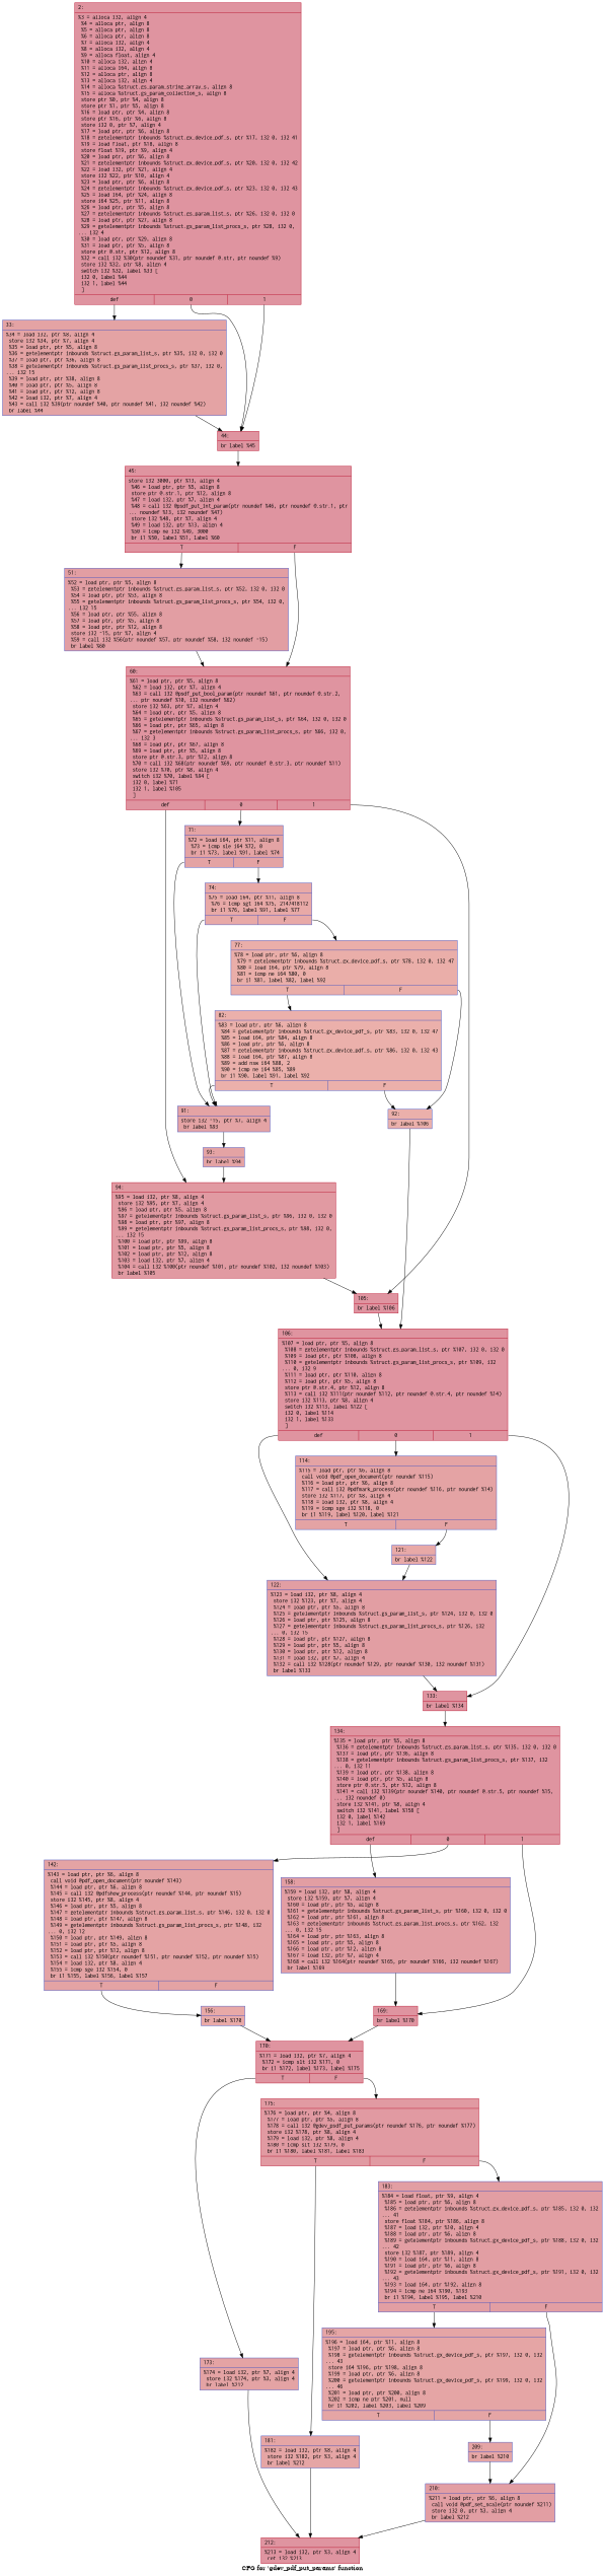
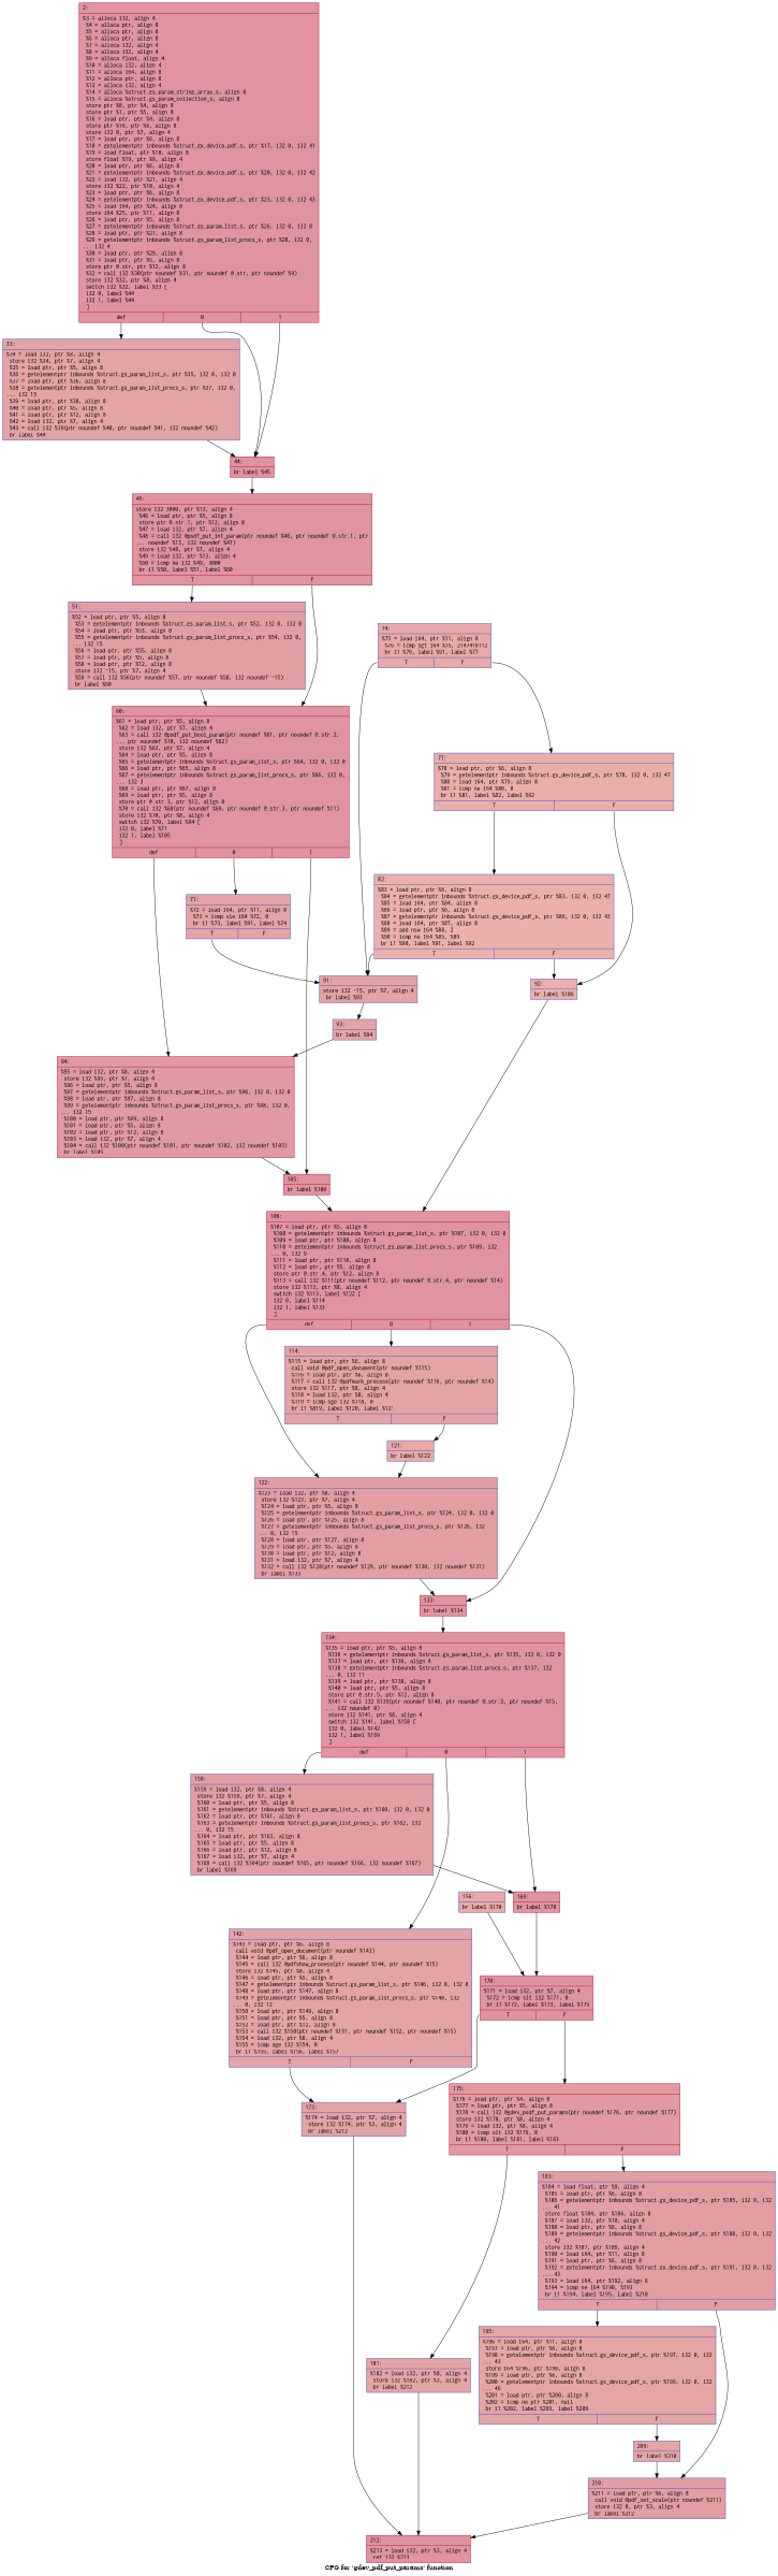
  digraph {
    label="CFG for 'gdev_pdf_put_params' function"
    node [color="#3d50c3ff" fillcolor="#b70d2870" fontname=Courier shape=record style=filled]
    n1 [color="#b70d28ff" label="{2:\l|  %3 = alloca i32, align 4\l  %4 = alloca ptr, align 8\l  %5 = alloca ptr, align 8\l  %6 = alloca ptr, align 8\l  %7 = alloca i32, align 4\l  %8 = alloca i32, align 4\l  %9 = alloca float, align 4\l  %10 = alloca i32, align 4\l  %11 = alloca i64, align 8\l  %12 = alloca ptr, align 8\l  %13 = alloca i32, align 4\l  %14 = alloca %struct.gs_param_string_array_s, align 8\l  %15 = alloca %struct.gs_param_collection_s, align 8\l  store ptr %0, ptr %4, align 8\l  store ptr %1, ptr %5, align 8\l  %16 = load ptr, ptr %4, align 8\l  store ptr %16, ptr %6, align 8\l  store i32 0, ptr %7, align 4\l  %17 = load ptr, ptr %6, align 8\l  %18 = getelementptr inbounds %struct.gx_device_pdf_s, ptr %17, i32 0, i32 41\l  %19 = load float, ptr %18, align 8\l  store float %19, ptr %9, align 4\l  %20 = load ptr, ptr %6, align 8\l  %21 = getelementptr inbounds %struct.gx_device_pdf_s, ptr %20, i32 0, i32 42\l  %22 = load i32, ptr %21, align 4\l  store i32 %22, ptr %10, align 4\l  %23 = load ptr, ptr %6, align 8\l  %24 = getelementptr inbounds %struct.gx_device_pdf_s, ptr %23, i32 0, i32 43\l  %25 = load i64, ptr %24, align 8\l  store i64 %25, ptr %11, align 8\l  %26 = load ptr, ptr %5, align 8\l  %27 = getelementptr inbounds %struct.gs_param_list_s, ptr %26, i32 0, i32 0\l  %28 = load ptr, ptr %27, align 8\l  %29 = getelementptr inbounds %struct.gs_param_list_procs_s, ptr %28, i32 0,\l... i32 4\l  %30 = load ptr, ptr %29, align 8\l  %31 = load ptr, ptr %5, align 8\l  store ptr @.str, ptr %12, align 8\l  %32 = call i32 %30(ptr noundef %31, ptr noundef @.str, ptr noundef %9)\l  store i32 %32, ptr %8, align 4\l  switch i32 %32, label %33 [\l    i32 0, label %44\l    i32 1, label %44\l  ]\l|{<s0>def|<s1>0|<s2>1}}"]
    n2 [fillcolor="#c32e3170" label="{33:\l|  %34 = load i32, ptr %8, align 4\l  store i32 %34, ptr %7, align 4\l  %35 = load ptr, ptr %5, align 8\l  %36 = getelementptr inbounds %struct.gs_param_list_s, ptr %35, i32 0, i32 0\l  %37 = load ptr, ptr %36, align 8\l  %38 = getelementptr inbounds %struct.gs_param_list_procs_s, ptr %37, i32 0,\l... i32 15\l  %39 = load ptr, ptr %38, align 8\l  %40 = load ptr, ptr %5, align 8\l  %41 = load ptr, ptr %12, align 8\l  %42 = load i32, ptr %7, align 4\l  %43 = call i32 %39(ptr noundef %40, ptr noundef %41, i32 noundef %42)\l  br label %44\l}"]
    n3 [color="#b70d28ff" label="{44:\l|  br label %45\l}"]
    n4 [color="#b70d28ff" label="{45:\l|  store i32 3000, ptr %13, align 4\l  %46 = load ptr, ptr %5, align 8\l  store ptr @.str.1, ptr %12, align 8\l  %47 = load i32, ptr %7, align 4\l  %48 = call i32 @psdf_put_int_param(ptr noundef %46, ptr noundef @.str.1, ptr\l... noundef %13, i32 noundef %47)\l  store i32 %48, ptr %7, align 4\l  %49 = load i32, ptr %13, align 4\l  %50 = icmp ne i32 %49, 3000\l  br i1 %50, label %51, label %60\l|{<s0>T|<s1>F}}"]
    n5 [fillcolor="#be242e70" label="{51:\l|  %52 = load ptr, ptr %5, align 8\l  %53 = getelementptr inbounds %struct.gs_param_list_s, ptr %52, i32 0, i32 0\l  %54 = load ptr, ptr %53, align 8\l  %55 = getelementptr inbounds %struct.gs_param_list_procs_s, ptr %54, i32 0,\l... i32 15\l  %56 = load ptr, ptr %55, align 8\l  %57 = load ptr, ptr %5, align 8\l  %58 = load ptr, ptr %12, align 8\l  store i32 -15, ptr %7, align 4\l  %59 = call i32 %56(ptr noundef %57, ptr noundef %58, i32 noundef -15)\l  br label %60\l}"]
    n6 [color="#b70d28ff" label="{60:\l|  %61 = load ptr, ptr %5, align 8\l  %62 = load i32, ptr %7, align 4\l  %63 = call i32 @psdf_put_bool_param(ptr noundef %61, ptr noundef @.str.2,\l... ptr noundef %10, i32 noundef %62)\l  store i32 %63, ptr %7, align 4\l  %64 = load ptr, ptr %5, align 8\l  %65 = getelementptr inbounds %struct.gs_param_list_s, ptr %64, i32 0, i32 0\l  %66 = load ptr, ptr %65, align 8\l  %67 = getelementptr inbounds %struct.gs_param_list_procs_s, ptr %66, i32 0,\l... i32 3\l  %68 = load ptr, ptr %67, align 8\l  %69 = load ptr, ptr %5, align 8\l  store ptr @.str.3, ptr %12, align 8\l  %70 = call i32 %68(ptr noundef %69, ptr noundef @.str.3, ptr noundef %11)\l  store i32 %70, ptr %8, align 4\l  switch i32 %70, label %94 [\l    i32 0, label %71\l    i32 1, label %105\l  ]\l|{<s0>def|<s1>0|<s2>1}}"]
    n7 [color="#b70d28ff" fillcolor="#bb1b2c70" label="{94:\l|  %95 = load i32, ptr %8, align 4\l  store i32 %95, ptr %7, align 4\l  %96 = load ptr, ptr %5, align 8\l  %97 = getelementptr inbounds %struct.gs_param_list_s, ptr %96, i32 0, i32 0\l  %98 = load ptr, ptr %97, align 8\l  %99 = getelementptr inbounds %struct.gs_param_list_procs_s, ptr %98, i32 0,\l... i32 15\l  %100 = load ptr, ptr %99, align 8\l  %101 = load ptr, ptr %5, align 8\l  %102 = load ptr, ptr %12, align 8\l  %103 = load i32, ptr %7, align 4\l  %104 = call i32 %100(ptr noundef %101, ptr noundef %102, i32 noundef %103)\l  br label %105\l}"]
    n8 [fillcolor="#c32e3170" label="{71:\l|  %72 = load i64, ptr %11, align 8\l  %73 = icmp sle i64 %72, 0\l  br i1 %73, label %91, label %74\l|{<s0>T|<s1>F}}"]
    n9 [color="#b70d28ff" label="{105:\l|  br label %106\l}"]
    n10 [fillcolor="#c32e3170" label="{91:\l|  store i32 -15, ptr %7, align 4\l  br label %93\l}"]
    n11 [fillcolor="#ca3b3770" label="{74:\l|  %75 = load i64, ptr %11, align 8\l  %76 = icmp sgt i64 %75, 2147418112\l  br i1 %76, label %91, label %77\l|{<s0>T|<s1>F}}"]
    n12 [color="#b70d28ff" label="{106:\l|  %107 = load ptr, ptr %5, align 8\l  %108 = getelementptr inbounds %struct.gs_param_list_s, ptr %107, i32 0, i32 0\l  %109 = load ptr, ptr %108, align 8\l  %110 = getelementptr inbounds %struct.gs_param_list_procs_s, ptr %109, i32\l... 0, i32 9\l  %111 = load ptr, ptr %110, align 8\l  %112 = load ptr, ptr %5, align 8\l  store ptr @.str.4, ptr %12, align 8\l  %113 = call i32 %111(ptr noundef %112, ptr noundef @.str.4, ptr noundef %14)\l  store i32 %113, ptr %8, align 4\l  switch i32 %113, label %122 [\l    i32 0, label %114\l    i32 1, label %133\l  ]\l|{<s0>def|<s1>0|<s2>1}}"]
    n13 [fillcolor="#c32e3170" label="{93:\l|  br label %94\l}"]
    n14 [fillcolor="#d0473d70" label="{77:\l|  %78 = load ptr, ptr %6, align 8\l  %79 = getelementptr inbounds %struct.gx_device_pdf_s, ptr %78, i32 0, i32 47\l  %80 = load i64, ptr %79, align 8\l  %81 = icmp ne i64 %80, 0\l  br i1 %81, label %82, label %92\l|{<s0>T|<s1>F}}"]
    n15 [fillcolor="#be242e70" label="{122:\l|  %123 = load i32, ptr %8, align 4\l  store i32 %123, ptr %7, align 4\l  %124 = load ptr, ptr %5, align 8\l  %125 = getelementptr inbounds %struct.gs_param_list_s, ptr %124, i32 0, i32 0\l  %126 = load ptr, ptr %125, align 8\l  %127 = getelementptr inbounds %struct.gs_param_list_procs_s, ptr %126, i32\l... 0, i32 15\l  %128 = load ptr, ptr %127, align 8\l  %129 = load ptr, ptr %5, align 8\l  %130 = load ptr, ptr %12, align 8\l  %131 = load i32, ptr %7, align 4\l  %132 = call i32 %128(ptr noundef %129, ptr noundef %130, i32 noundef %131)\l  br label %133\l}"]
-   n16 [fillcolor="#c32e3170" label="{114:\l|  %115 = load ptr, ptr %6, align 8\l  call void @pdf_open_document(ptr noundef %115)\l  %116 = load ptr, ptr %6, align 8\l  %117 = call i32 @pdfmark_process(ptr noundef %116, ptr noundef %14)\l  store i32 %117, ptr %8, align 4\l  %118 = load i32, ptr %8, align 4\l  %119 = icmp sge i32 %118, 0\l  br i1 %119, label %120, label %121\l|{<s0>T|<s1>F}}"]
+   n16 [fillcolor="#c32e3170" label="{114:\l|  %115 = load ptr, ptr %6, align 8\l  call void @pdf_open_document(ptr noundef %115)\l  %116 = load ptr, ptr %6, align 8\l  %117 = call i32 @pdfmark_process(ptr noundef %116, ptr noundef %14)\l  store i32 %117, ptr %8, align 4\l  %118 = load i32, ptr %8, align 4\l  %119 = icmp sge i32 %118, 0\l  br i1 %819, label %120, label %121\l|{<s0>T|<s1>F}}"]
    n17 [color="#b70d28ff" label="{133:\l|  br label %134\l}"]
    n18 [fillcolor="#d24b4070" label="{82:\l|  %83 = load ptr, ptr %6, align 8\l  %84 = getelementptr inbounds %struct.gx_device_pdf_s, ptr %83, i32 0, i32 47\l  %85 = load i64, ptr %84, align 8\l  %86 = load ptr, ptr %6, align 8\l  %87 = getelementptr inbounds %struct.gx_device_pdf_s, ptr %86, i32 0, i32 43\l  %88 = load i64, ptr %87, align 8\l  %89 = add nsw i64 %88, 2\l  %90 = icmp ne i64 %85, %89\l  br i1 %90, label %91, label %92\l|{<s0>T|<s1>F}}"]
    n19 [fillcolor="#d24b4070" label="{92:\l|  br label %106\l}"]
    n20 [fillcolor="#ca3b3770" label="{121:\l|  br label %122\l}"]
    n21 [color="#b70d28ff" label="{134:\l|  %135 = load ptr, ptr %5, align 8\l  %136 = getelementptr inbounds %struct.gs_param_list_s, ptr %135, i32 0, i32 0\l  %137 = load ptr, ptr %136, align 8\l  %138 = getelementptr inbounds %struct.gs_param_list_procs_s, ptr %137, i32\l... 0, i32 11\l  %139 = load ptr, ptr %138, align 8\l  %140 = load ptr, ptr %5, align 8\l  store ptr @.str.5, ptr %12, align 8\l  %141 = call i32 %139(ptr noundef %140, ptr noundef @.str.5, ptr noundef %15,\l... i32 noundef 0)\l  store i32 %141, ptr %8, align 4\l  switch i32 %141, label %158 [\l    i32 0, label %142\l    i32 1, label %169\l  ]\l|{<s0>def|<s1>0|<s2>1}}"]
    n22 [fillcolor="#be242e70" label="{158:\l|  %159 = load i32, ptr %8, align 4\l  store i32 %159, ptr %7, align 4\l  %160 = load ptr, ptr %5, align 8\l  %161 = getelementptr inbounds %struct.gs_param_list_s, ptr %160, i32 0, i32 0\l  %162 = load ptr, ptr %161, align 8\l  %163 = getelementptr inbounds %struct.gs_param_list_procs_s, ptr %162, i32\l... 0, i32 15\l  %164 = load ptr, ptr %163, align 8\l  %165 = load ptr, ptr %5, align 8\l  %166 = load ptr, ptr %12, align 8\l  %167 = load i32, ptr %7, align 4\l  %168 = call i32 %164(ptr noundef %165, ptr noundef %166, i32 noundef %167)\l  br label %169\l}"]
    n23 [fillcolor="#c32e3170" label="{142:\l|  %143 = load ptr, ptr %6, align 8\l  call void @pdf_open_document(ptr noundef %143)\l  %144 = load ptr, ptr %6, align 8\l  %145 = call i32 @pdfshow_process(ptr noundef %144, ptr noundef %15)\l  store i32 %145, ptr %8, align 4\l  %146 = load ptr, ptr %5, align 8\l  %147 = getelementptr inbounds %struct.gs_param_list_s, ptr %146, i32 0, i32 0\l  %148 = load ptr, ptr %147, align 8\l  %149 = getelementptr inbounds %struct.gs_param_list_procs_s, ptr %148, i32\l... 0, i32 12\l  %150 = load ptr, ptr %149, align 8\l  %151 = load ptr, ptr %5, align 8\l  %152 = load ptr, ptr %12, align 8\l  %153 = call i32 %150(ptr noundef %151, ptr noundef %152, ptr noundef %15)\l  %154 = load i32, ptr %8, align 4\l  %155 = icmp sge i32 %154, 0\l  br i1 %155, label %156, label %157\l|{<s0>T|<s1>F}}"]
    n24 [color="#b70d28ff" label="{169:\l|  br label %170\l}"]
    n25 [fillcolor="#ca3b3770" label="{156:\l|  br label %170\l}"]
    n26 [color="#b70d28ff" label="{170:\l|  %171 = load i32, ptr %7, align 4\l  %172 = icmp slt i32 %171, 0\l  br i1 %172, label %173, label %175\l|{<s0>T|<s1>F}}"]
    n27 [fillcolor="#c32e3170" label="{173:\l|  %174 = load i32, ptr %7, align 4\l  store i32 %174, ptr %3, align 4\l  br label %212\l}"]
    n28 [color="#b70d28ff" fillcolor="#bb1b2c70" label="{175:\l|  %176 = load ptr, ptr %4, align 8\l  %177 = load ptr, ptr %5, align 8\l  %178 = call i32 @gdev_psdf_put_params(ptr noundef %176, ptr noundef %177)\l  store i32 %178, ptr %8, align 4\l  %179 = load i32, ptr %8, align 4\l  %180 = icmp slt i32 %179, 0\l  br i1 %180, label %181, label %183\l|{<s0>T|<s1>F}}"]
    n29 [color="#b70d28ff" label="{212:\l|  %213 = load i32, ptr %3, align 4\l  ret i32 %213\l}"]
    n30 [fillcolor="#c5333470" label="{181:\l|  %182 = load i32, ptr %8, align 4\l  store i32 %182, ptr %3, align 4\l  br label %212\l}"]
    n31 [fillcolor="#be242e70" label="{183:\l|  %184 = load float, ptr %9, align 4\l  %185 = load ptr, ptr %6, align 8\l  %186 = getelementptr inbounds %struct.gx_device_pdf_s, ptr %185, i32 0, i32\l... 41\l  store float %184, ptr %186, align 8\l  %187 = load i32, ptr %10, align 4\l  %188 = load ptr, ptr %6, align 8\l  %189 = getelementptr inbounds %struct.gx_device_pdf_s, ptr %188, i32 0, i32\l... 42\l  store i32 %187, ptr %189, align 4\l  %190 = load i64, ptr %11, align 8\l  %191 = load ptr, ptr %6, align 8\l  %192 = getelementptr inbounds %struct.gx_device_pdf_s, ptr %191, i32 0, i32\l... 43\l  %193 = load i64, ptr %192, align 8\l  %194 = icmp ne i64 %190, %193\l  br i1 %194, label %195, label %210\l|{<s0>T|<s1>F}}"]
    n32 [fillcolor="#c5333470" label="{195:\l|  %196 = load i64, ptr %11, align 8\l  %197 = load ptr, ptr %6, align 8\l  %198 = getelementptr inbounds %struct.gx_device_pdf_s, ptr %197, i32 0, i32\l... 43\l  store i64 %196, ptr %198, align 8\l  %199 = load ptr, ptr %6, align 8\l  %200 = getelementptr inbounds %struct.gx_device_pdf_s, ptr %199, i32 0, i32\l... 46\l  %201 = load ptr, ptr %200, align 8\l  %202 = icmp ne ptr %201, null\l  br i1 %202, label %203, label %209\l|{<s0>T|<s1>F}}"]
    n33 [fillcolor="#be242e70" label="{210:\l|  %211 = load ptr, ptr %6, align 8\l  call void @pdf_set_scale(ptr noundef %211)\l  store i32 0, ptr %3, align 4\l  br label %212\l}"]
    n34 [fillcolor="#c5333470" label="{209:\l|  br label %210\l}"]
    n1 -> n2 [tailport=s0]
    n1 -> n3 [tailport=s1]
    n1 -> n3 [tailport=s2]
    n2 -> n3
    n3 -> n4
    n4 -> n5 [tailport=s0]
    n4 -> n6 [tailport=s1]
    n5 -> n6
    n6 -> n7 [tailport=s0]
    n6 -> n8 [tailport=s1]
    n6 -> n9 [tailport=s2]
    n7 -> n9
    n8 -> n10 [tailport=s0]
-   n8 -> n11 [tailport=s1]
    n9 -> n12
    n10 -> n13
    n11 -> n10 [tailport=s0]
    n11 -> n14 [tailport=s1]
    n12 -> n15 [tailport=s0]
    n12 -> n16 [tailport=s1]
    n12 -> n17 [tailport=s2]
    n13 -> n7
    n14 -> n18 [tailport=s0]
    n14 -> n19 [tailport=s1]
    n15 -> n17
    n16 -> n20 [tailport=s1]
    n17 -> n21
    n18 -> n10 [tailport=s0]
    n18 -> n19 [tailport=s1]
    n19 -> n12
    n20 -> n15
    n21 -> n22 [tailport=s0]
    n21 -> n23 [tailport=s1]
    n21 -> n24 [tailport=s2]
    n22 -> n24
-   n23 -> n25 [tailport=s0]
+   n23 -> n27 [tailport=s0]
    n24 -> n26
    n25 -> n26
    n26 -> n27 [tailport=s0]
    n26 -> n28 [tailport=s1]
    n27 -> n29
    n28 -> n30 [tailport=s0]
    n28 -> n31 [tailport=s1]
    n30 -> n29
    n31 -> n32 [tailport=s0]
    n31 -> n33 [tailport=s1]
    n32 -> n34 [tailport=s1]
    n33 -> n29
    n34 -> n33
  }
